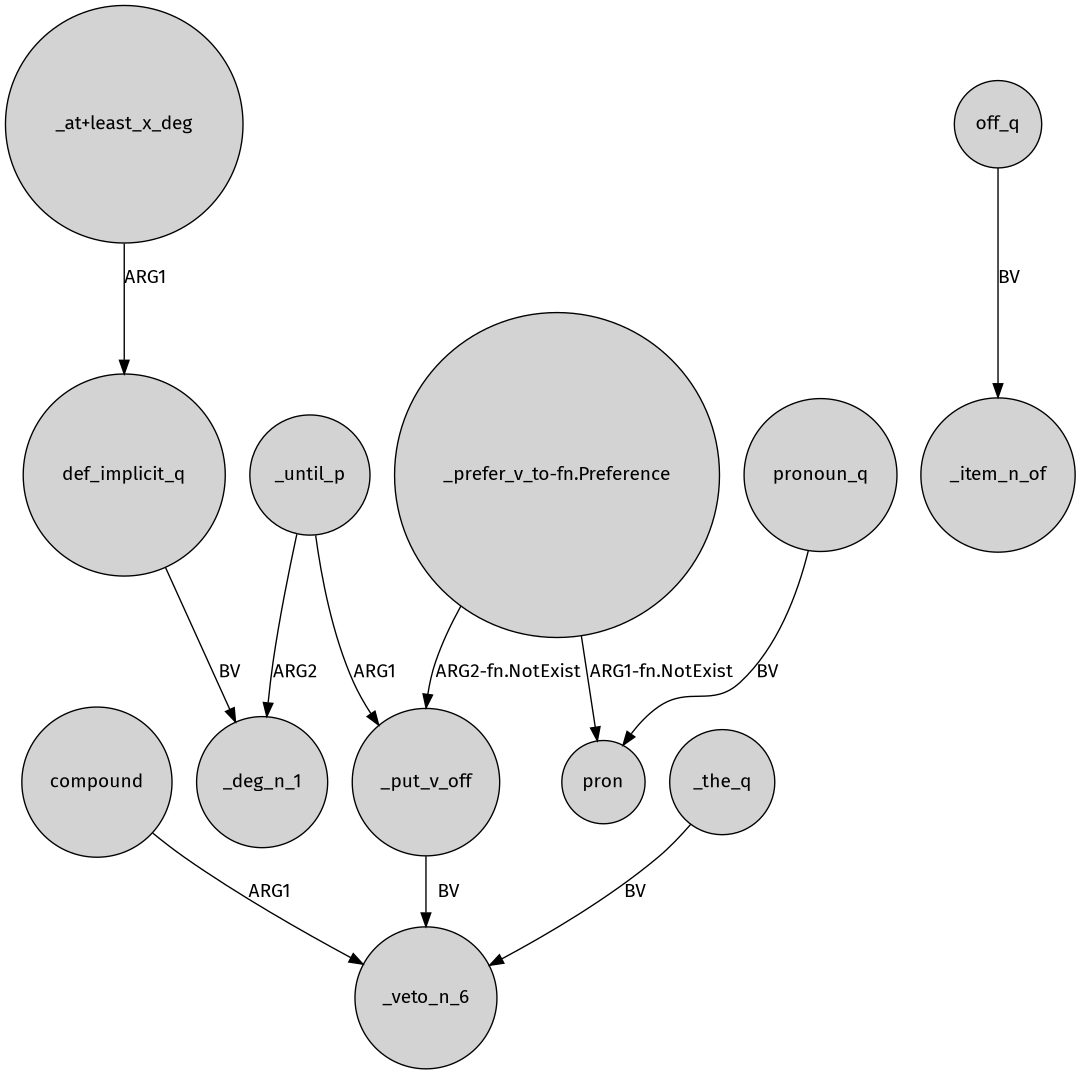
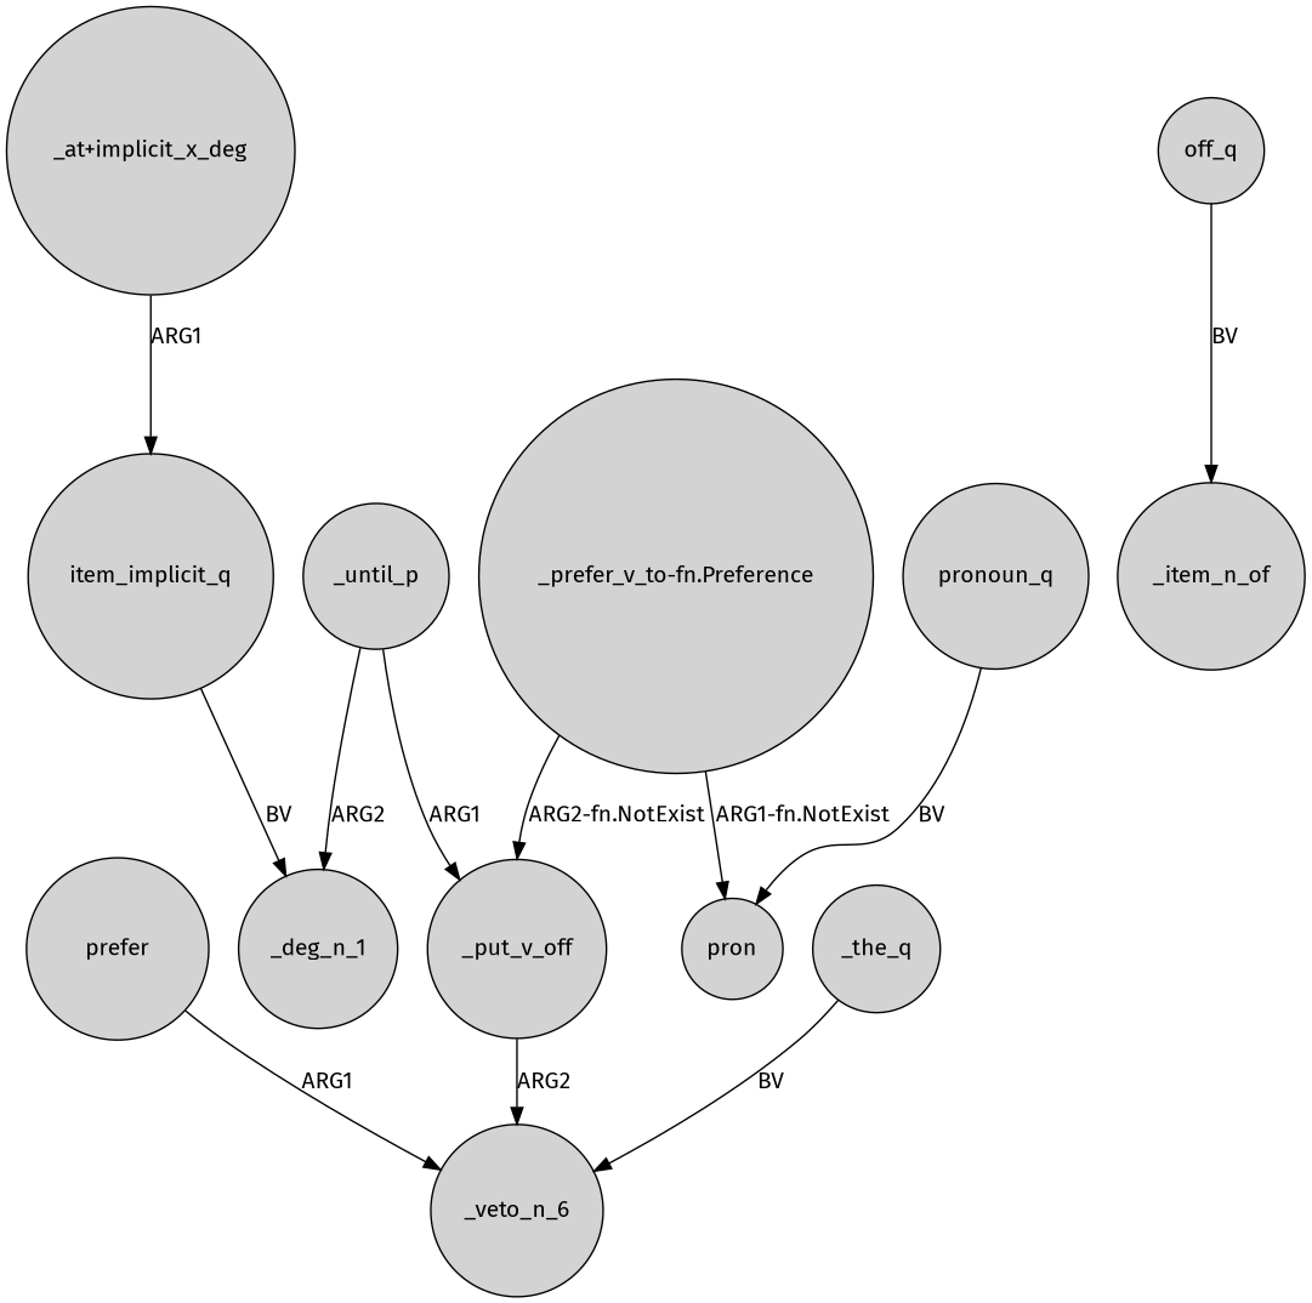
  digraph {
    fontname="Fira Sans"
    node [fontname="Fira Sans" shape=circle style=filled]
    edge [fontname="Fira Sans"]
    n1 [label=_veto_n_6]
-   compound
+   compound [label=prefer]
    n3 [label=off_q]
    _item_n_of
    _put_v_off
    _until_p
    n7 [label=_deg_n_1]
    "_prefer_v_to-fn.Preference"
    pron
-   def_implicit_q
-   "_at+least_x_deg"
+   def_implicit_q [label=item_implicit_q]
+   "_at+least_x_deg" [label="_at+implicit_x_deg"]
    _the_q
    pronoun_q
    compound -> n1 [label=ARG1]
    n3 -> _item_n_of [label=BV]
-   _put_v_off -> n1 [label=BV]
+   _put_v_off -> n1 [label=ARG2]
    _until_p -> _put_v_off [label=ARG1]
    _until_p -> n7 [label=ARG2]
    "_prefer_v_to-fn.Preference" -> _put_v_off [label="ARG2-fn.NotExist"]
    "_prefer_v_to-fn.Preference" -> pron [label="ARG1-fn.NotExist"]
    def_implicit_q -> n7 [label=BV]
    "_at+least_x_deg" -> def_implicit_q [label=ARG1]
    _the_q -> n1 [label=BV]
    pronoun_q -> pron [label=BV]
  }
